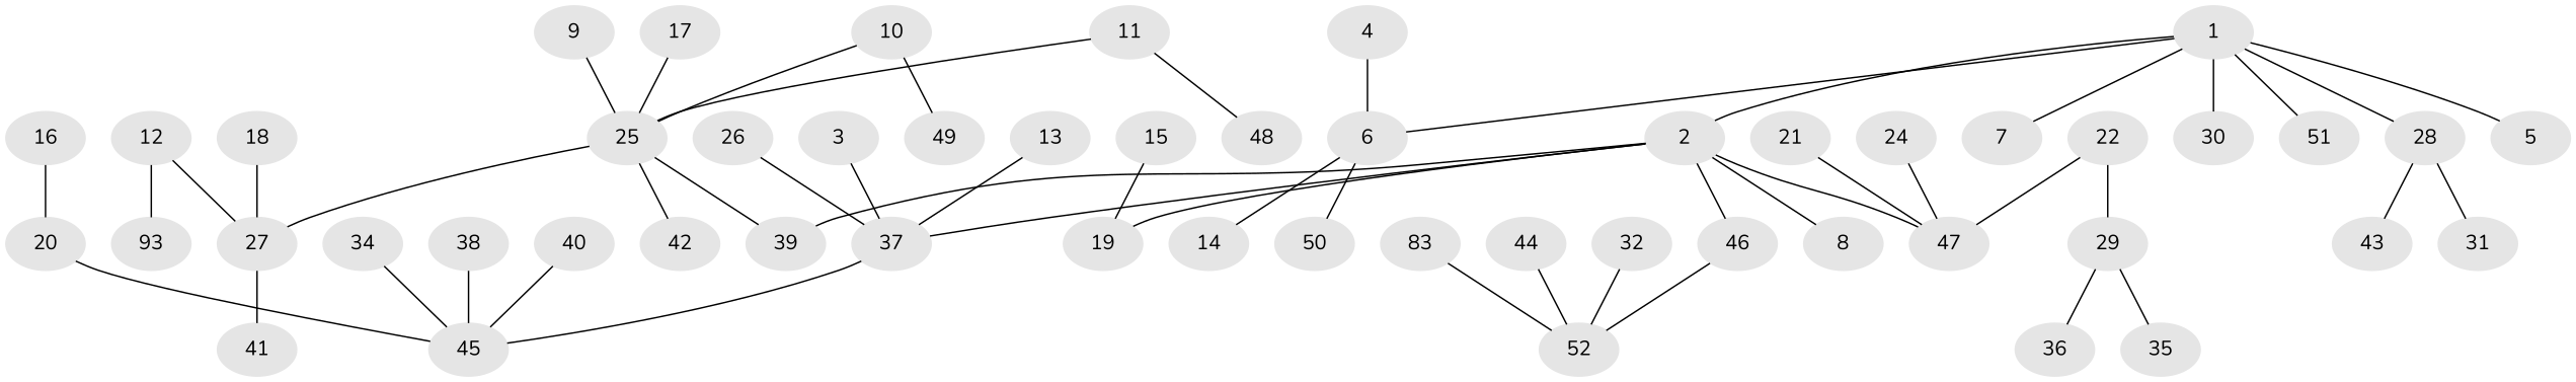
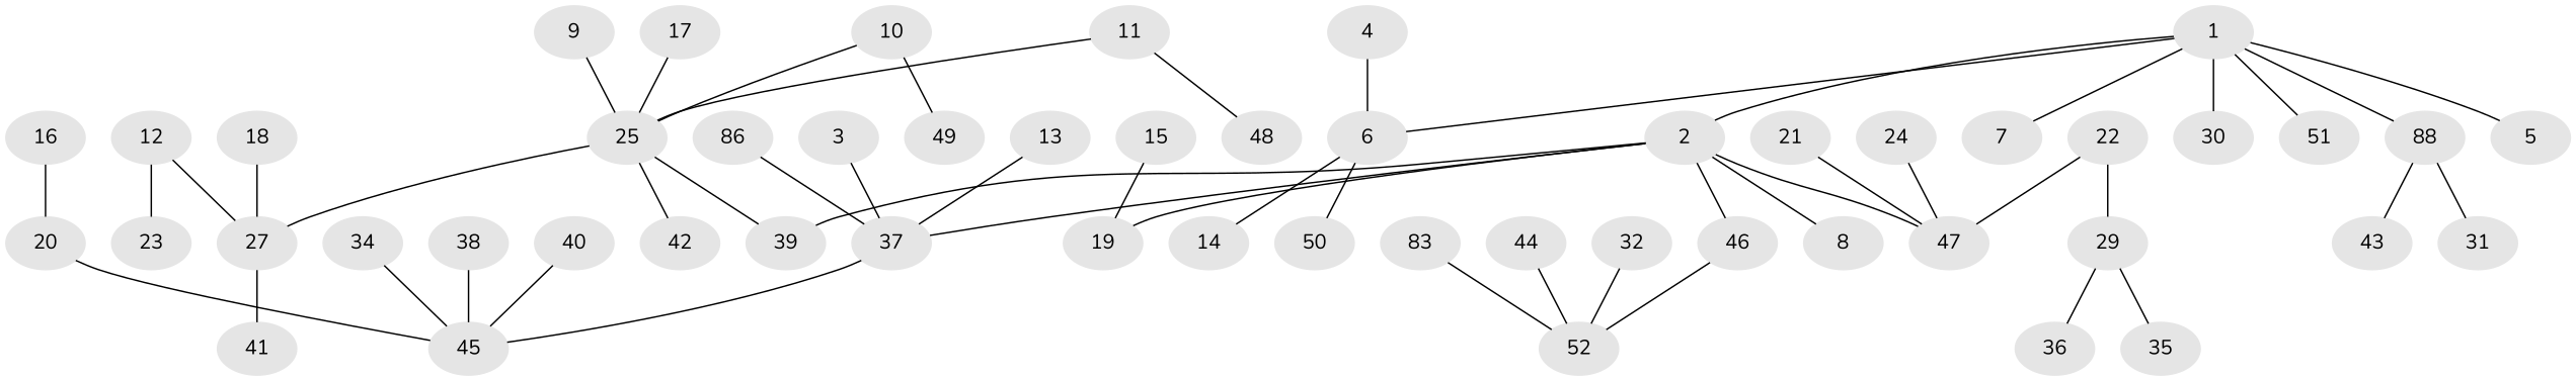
  graph {
    fontname=Nunito
    node [color=gray90 fontname=Nunito style=filled]
    edge [fontname=Nunito weight=1.0]
    1
    2
    5
    6
    7
-   28
+   28 [label=88]
    30
    51
    8
    19
    37
    39
    46
    47
    14
    50
    31
    43
    45
    52
    3
    4
    9
    25
    27
    42
    10
    49
    11
    48
    12
-   23 [label=93]
+   23
    41
    13
    15
    16
    20
    17
    18
    21
    22
    29
    35
    36
    24
-   26
+   26 [label=86]
    32
    n48 [label=83]
    34
    38
    40
    44
    1 -- 2
    1 -- 5
    1 -- 6
    1 -- 7
    1 -- 28
    1 -- 30
    1 -- 51
    2 -- 8
    2 -- 19
    2 -- 37
    2 -- 39
    2 -- 46
    2 -- 47
    6 -- 14
    6 -- 50
    28 -- 31
    28 -- 43
    37 -- 45
    46 -- 52
    3 -- 37
    4 -- 6
    9 -- 25
    25 -- 39
    25 -- 27
    25 -- 42
    27 -- 41
    10 -- 25
    10 -- 49
    11 -- 25
    11 -- 48
    12 -- 27
    12 -- 23
    13 -- 37
    15 -- 19
    16 -- 20
    20 -- 45
    17 -- 25
    18 -- 27
    21 -- 47
    22 -- 47
    22 -- 29
    29 -- 35
    29 -- 36
    24 -- 47
    26 -- 37
    32 -- 52
    n48 -- 52
    34 -- 45
    38 -- 45
    40 -- 45
    44 -- 52
  }
